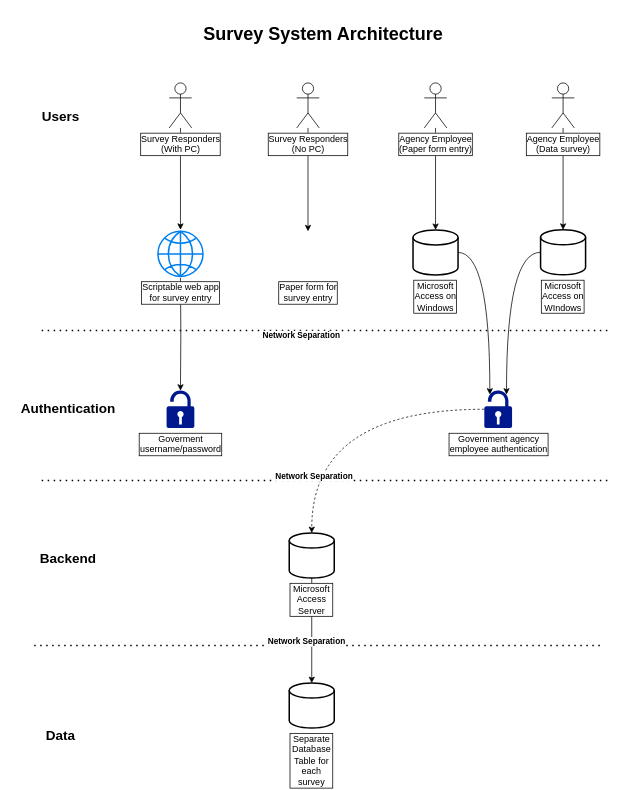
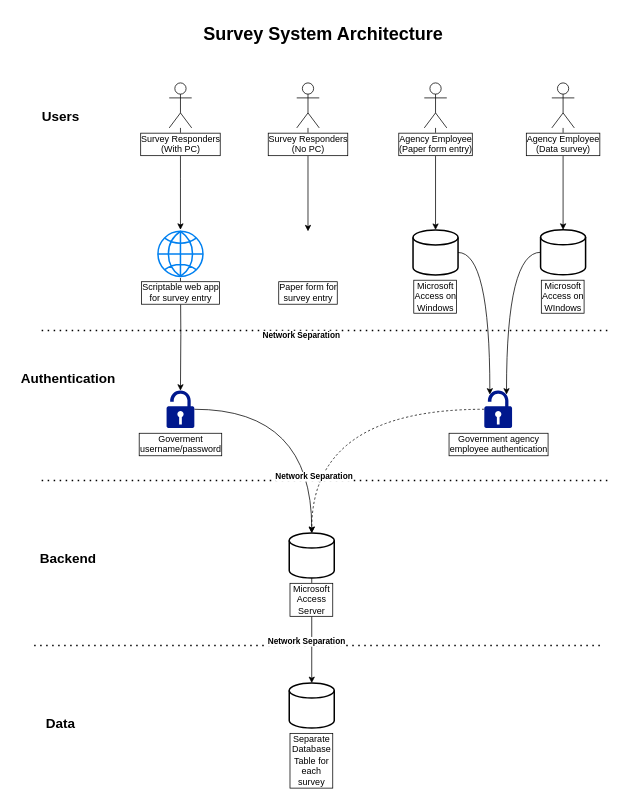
  <mxCell id="0" />
  <mxCell id="1" parent="0" />
  <mxCell id="2" style="edgeStyle=orthogonalEdgeStyle;rounded=0;orthogonalLoop=1;jettySize=auto;html=1;" edge="1" parent="1" source="3"><mxGeometry relative="1" as="geometry"><mxPoint x="240" y="305.8" as="targetPoint" /></mxGeometry></mxCell>
  <mxCell id="3" value="Survey Responders&lt;br&gt;(With PC)" style="shape=umlActor;verticalLabelPosition=bottom;verticalAlign=top;html=1;outlineConnect=0;labelBackgroundColor=#ffffff;labelBorderColor=#000000;" vertex="1" parent="1"><mxGeometry x="225" y="110" width="30" height="60" as="geometry" /></mxCell>
  <mxCell id="4" style="edgeStyle=orthogonalEdgeStyle;rounded=0;orthogonalLoop=1;jettySize=auto;html=1;" edge="1" parent="1" source="5" target="12"><mxGeometry relative="1" as="geometry" /></mxCell>
  <mxCell id="5" value="Survey Responders&lt;br&gt;(No PC)" style="shape=umlActor;verticalLabelPosition=bottom;verticalAlign=top;html=1;outlineConnect=0;labelBackgroundColor=#ffffff;labelBorderColor=#000000;" vertex="1" parent="1"><mxGeometry x="395" y="110" width="30" height="60" as="geometry" /></mxCell>
  <mxCell id="6" style="edgeStyle=orthogonalEdgeStyle;rounded=0;orthogonalLoop=1;jettySize=auto;html=1;" edge="1" parent="1" source="7" target="16"><mxGeometry relative="1" as="geometry" /></mxCell>
  <mxCell id="7" value="Agency Employee&lt;br&gt;(Data survey)" style="shape=umlActor;verticalLabelPosition=bottom;verticalAlign=top;html=1;outlineConnect=0;labelBackgroundColor=#ffffff;labelBorderColor=#000000;" vertex="1" parent="1"><mxGeometry x="735" y="110" width="30" height="60" as="geometry" /></mxCell>
  <mxCell id="8" style="edgeStyle=orthogonalEdgeStyle;rounded=0;orthogonalLoop=1;jettySize=auto;html=1;" edge="1" parent="1" source="9" target="14"><mxGeometry relative="1" as="geometry" /></mxCell>
  <mxCell id="9" value="Agency Employee&lt;br&gt;(Paper form entry)" style="shape=umlActor;verticalLabelPosition=bottom;verticalAlign=top;html=1;outlineConnect=0;labelBackgroundColor=#ffffff;labelBorderColor=#000000;" vertex="1" parent="1"><mxGeometry x="565" y="110" width="30" height="60" as="geometry" /></mxCell>
  <mxCell id="10" value="&lt;h2&gt;Users&lt;/h2&gt;" style="text;html=1;align=center;verticalAlign=middle;resizable=0;points=[];autosize=1;strokeColor=none;" vertex="1" parent="1"><mxGeometry x="45" y="130" width="70" height="50" as="geometry" /></mxCell>
  <mxCell id="11" style="edgeStyle=orthogonalEdgeStyle;rounded=0;orthogonalLoop=1;jettySize=auto;html=1;entryX=0.5;entryY=0.005;entryDx=0;entryDy=0;entryPerimeter=0;" edge="1" parent="1" target="23"><mxGeometry relative="1" as="geometry"><mxPoint x="240" y="370" as="sourcePoint" /></mxGeometry></mxCell>
  <mxCell id="12" value="Paper form for &lt;br&gt;survey entry" style="shape=image;html=1;verticalAlign=top;verticalLabelPosition=bottom;labelBackgroundColor=#ffffff;imageAspect=0;aspect=fixed;image=https://cdn2.iconfinder.com/data/icons/bitsies/128/EditDocument-128.png;labelBorderColor=#000000;" vertex="1" parent="1"><mxGeometry x="380" y="307.9" width="60" height="60" as="geometry" /></mxCell>
  <mxCell id="13" style="edgeStyle=orthogonalEdgeStyle;rounded=0;orthogonalLoop=1;jettySize=auto;html=1;entryX=0.2;entryY=0.11;entryDx=0;entryDy=0;entryPerimeter=0;curved=1;" edge="1" parent="1" source="14" target="21"><mxGeometry relative="1" as="geometry" /></mxCell>
  <mxCell id="14" value="Microsoft&lt;br&gt;Access on Windows" style="strokeWidth=2;html=1;shape=mxgraph.flowchart.database;whiteSpace=wrap;labelPosition=center;verticalLabelPosition=bottom;align=center;verticalAlign=top;labelBackgroundColor=#ffffff;labelBorderColor=#000000;" vertex="1" parent="1"><mxGeometry x="550" y="306" width="60" height="60" as="geometry" /></mxCell>
  <mxCell id="15" style="edgeStyle=orthogonalEdgeStyle;rounded=0;orthogonalLoop=1;jettySize=auto;html=1;entryX=0.8;entryY=0.11;entryDx=0;entryDy=0;entryPerimeter=0;curved=1;" edge="1" parent="1" source="16" target="21"><mxGeometry relative="1" as="geometry" /></mxCell>
  <mxCell id="16" value="Microsoft&lt;br&gt;Access on WIndows" style="strokeWidth=2;html=1;shape=mxgraph.flowchart.database;whiteSpace=wrap;labelPosition=center;verticalLabelPosition=bottom;align=center;verticalAlign=top;labelBackgroundColor=#ffffff;labelBorderColor=#000000;" vertex="1" parent="1"><mxGeometry x="720" y="305.8" width="60" height="60" as="geometry" /></mxCell>
  <mxCell id="17" value="" style="endArrow=none;dashed=1;html=1;dashPattern=1 3;strokeWidth=2;" edge="1" parent="1"><mxGeometry width="50" height="50" relative="1" as="geometry"><mxPoint x="55" y="440" as="sourcePoint" /><mxPoint x="815" y="440" as="targetPoint" /></mxGeometry></mxCell>
  <mxCell id="18" value="Network Separation" style="edgeLabel;html=1;align=center;verticalAlign=middle;resizable=0;points=[];fontStyle=1" vertex="1" connectable="0" parent="17"><mxGeometry x="-0.093" y="-6" relative="1" as="geometry"><mxPoint as="offset" /></mxGeometry></mxCell>
- <mxCell id="19" value="&lt;h2&gt;Authentication&lt;/h2&gt;" style="text;html=1;align=center;verticalAlign=middle;resizable=0;points=[];autosize=1;strokeColor=none;" vertex="1" parent="1"><mxGeometry x="20" y="520" width="140" height="50" as="geometry" /></mxCell>
+ <mxCell id="19" value="&lt;h2&gt;Authentication&lt;/h2&gt;" style="text;html=1;align=center;verticalAlign=middle;resizable=0;points=[];autosize=1;strokeColor=none;" vertex="1" parent="1"><mxGeometry x="20" y="480" width="140" height="50" as="geometry" /></mxCell>
  <mxCell id="20" style="edgeStyle=orthogonalEdgeStyle;rounded=0;orthogonalLoop=1;jettySize=auto;html=1;curved=1;dashed=1;" edge="1" parent="1" source="21" target="28"><mxGeometry relative="1" as="geometry" /></mxCell>
  <mxCell id="21" value="Government agency&lt;br&gt;employee authentication" style="aspect=fixed;pointerEvents=1;shadow=0;dashed=0;html=1;strokeColor=none;labelPosition=center;verticalLabelPosition=bottom;verticalAlign=top;align=center;fillColor=#00188D;shape=mxgraph.mscae.enterprise.lock_unlocked;labelBackgroundColor=#ffffff;labelBorderColor=#000000;" vertex="1" parent="1"><mxGeometry x="645" y="520" width="37" height="50" as="geometry" /></mxCell>
+ <mxCell id="22" style="edgeStyle=orthogonalEdgeStyle;rounded=0;orthogonalLoop=1;jettySize=auto;html=1;curved=1;" edge="1" parent="1" source="23" target="28"><mxGeometry relative="1" as="geometry" /></mxCell>
  <mxCell id="23" value="Goverment&lt;br&gt;username/password" style="aspect=fixed;pointerEvents=1;shadow=0;dashed=0;html=1;strokeColor=none;labelPosition=center;verticalLabelPosition=bottom;verticalAlign=top;align=center;fillColor=#00188D;shape=mxgraph.mscae.enterprise.lock_unlocked;labelBackgroundColor=#ffffff;labelBorderColor=#000000;" vertex="1" parent="1"><mxGeometry x="221.5" y="520" width="37" height="50" as="geometry" /></mxCell>
  <mxCell id="24" value="" style="endArrow=none;dashed=1;html=1;dashPattern=1 3;strokeWidth=2;" edge="1" parent="1"><mxGeometry width="50" height="50" relative="1" as="geometry"><mxPoint x="55" y="640" as="sourcePoint" /><mxPoint x="815" y="640" as="targetPoint" /></mxGeometry></mxCell>
  <mxCell id="25" value="&lt;b&gt;Network Separation&lt;/b&gt;" style="edgeLabel;html=1;align=center;verticalAlign=middle;resizable=0;points=[];" vertex="1" connectable="0" parent="24"><mxGeometry x="-0.048" y="6" relative="1" as="geometry"><mxPoint as="offset" /></mxGeometry></mxCell>
  <mxCell id="26" value="&lt;h2&gt;Backend&lt;/h2&gt;" style="text;html=1;align=center;verticalAlign=middle;resizable=0;points=[];autosize=1;strokeColor=none;" vertex="1" parent="1"><mxGeometry x="45" y="720" width="90" height="50" as="geometry" /></mxCell>
  <mxCell id="27" style="edgeStyle=orthogonalEdgeStyle;rounded=0;orthogonalLoop=1;jettySize=auto;html=1;" edge="1" parent="1" source="28" target="32"><mxGeometry relative="1" as="geometry" /></mxCell>
  <mxCell id="28" value="Microsoft&lt;br&gt;Access Server" style="strokeWidth=2;html=1;shape=mxgraph.flowchart.database;whiteSpace=wrap;labelPosition=center;verticalLabelPosition=bottom;align=center;verticalAlign=top;labelBackgroundColor=#ffffff;labelBorderColor=#000000;" vertex="1" parent="1"><mxGeometry x="385" y="710" width="60" height="60" as="geometry" /></mxCell>
  <mxCell id="29" value="" style="endArrow=none;dashed=1;html=1;dashPattern=1 3;strokeWidth=2;" edge="1" parent="1"><mxGeometry width="50" height="50" relative="1" as="geometry"><mxPoint x="45" y="860" as="sourcePoint" /><mxPoint x="805" y="860" as="targetPoint" /></mxGeometry></mxCell>
  <mxCell id="30" value="&lt;b&gt;Network Separation&lt;/b&gt;" style="edgeLabel;html=1;align=center;verticalAlign=middle;resizable=0;points=[];" vertex="1" connectable="0" parent="29"><mxGeometry x="-0.048" y="6" relative="1" as="geometry"><mxPoint as="offset" /></mxGeometry></mxCell>
- <mxCell id="31" value="&lt;h2&gt;Data&lt;/h2&gt;" style="text;html=1;align=center;verticalAlign=middle;resizable=0;points=[];autosize=1;strokeColor=none;" vertex="1" parent="1"><mxGeometry x="55" y="955" width="50" height="50" as="geometry" /></mxCell>
+ <mxCell id="31" value="&lt;h2&gt;Data&lt;/h2&gt;" style="text;html=1;align=center;verticalAlign=middle;resizable=0;points=[];autosize=1;strokeColor=none;" vertex="1" parent="1"><mxGeometry x="55" y="940" width="50" height="50" as="geometry" /></mxCell>
  <mxCell id="32" value="Separate Database Table for each survey" style="strokeWidth=2;html=1;shape=mxgraph.flowchart.database;whiteSpace=wrap;labelPosition=center;verticalLabelPosition=bottom;align=center;verticalAlign=top;labelBackgroundColor=#ffffff;labelBorderColor=#000000;" vertex="1" parent="1"><mxGeometry x="385" y="910" width="60" height="60" as="geometry" /></mxCell>
  <mxCell id="33" value="Scriptable web app&lt;br&gt;for survey entry" style="html=1;verticalLabelPosition=bottom;align=center;labelBackgroundColor=#ffffff;verticalAlign=top;strokeWidth=2;strokeColor=#0080F0;shadow=0;dashed=0;shape=mxgraph.ios7.icons.globe;labelBorderColor=#000000;" vertex="1" parent="1"><mxGeometry x="210" y="307.9" width="60" height="60" as="geometry" /></mxCell>
  <mxCell id="34" value="&lt;h1&gt;Survey System Architecture&lt;/h1&gt;" style="text;html=1;align=center;verticalAlign=middle;resizable=0;points=[];autosize=1;strokeColor=none;" vertex="1" parent="1"><mxGeometry x="265" y="20" width="330" height="50" as="geometry" /></mxCell>
